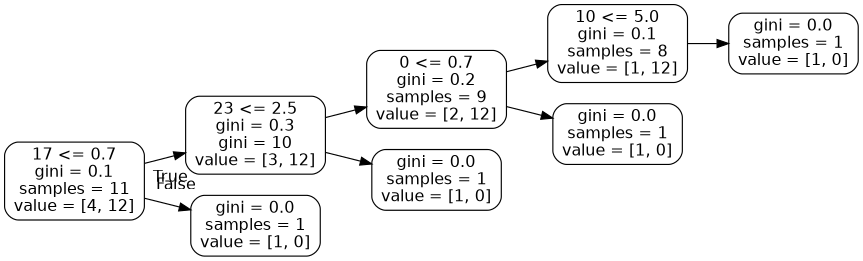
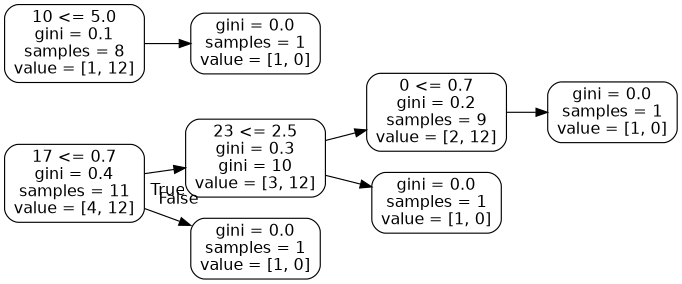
  digraph {
    rankdir=LR
    node [color=black fontname=helvetica shape=box style=rounded]
    edge [fontname=helvetica]
-   n1 [label="17 <= 0.7\ngini = 0.1\nsamples = 11\nvalue = [4, 12]"]
+   n1 [label="17 <= 0.7\ngini = 0.4\nsamples = 11\nvalue = [4, 12]"]
    n2 [label="23 <= 2.5\ngini = 0.3\ngini = 10\nvalue = [3, 12]"]
    n3 [label="gini = 0.0\nsamples = 1\nvalue = [1, 0]"]
    n4 [label="0 <= 0.7\ngini = 0.2\nsamples = 9\nvalue = [2, 12]"]
    n5 [label="gini = 0.0\nsamples = 1\nvalue = [1, 0]"]
    n6 [label="10 <= 5.0\ngini = 0.1\nsamples = 8\nvalue = [1, 12]"]
    n7 [label="gini = 0.0\nsamples = 1\nvalue = [1, 0]"]
    n8 [label="gini = 0.0\nsamples = 1\nvalue = [1, 0]"]
    n1 -> n2 [headlabel=True labelangle=45 labeldistance=2.5]
    n1 -> n3 [headlabel=False labelangle=-45 labeldistance=2.5]
    n2 -> n4
    n2 -> n5
-   n4 -> n6
    n4 -> n7
    n6 -> n8
  }
